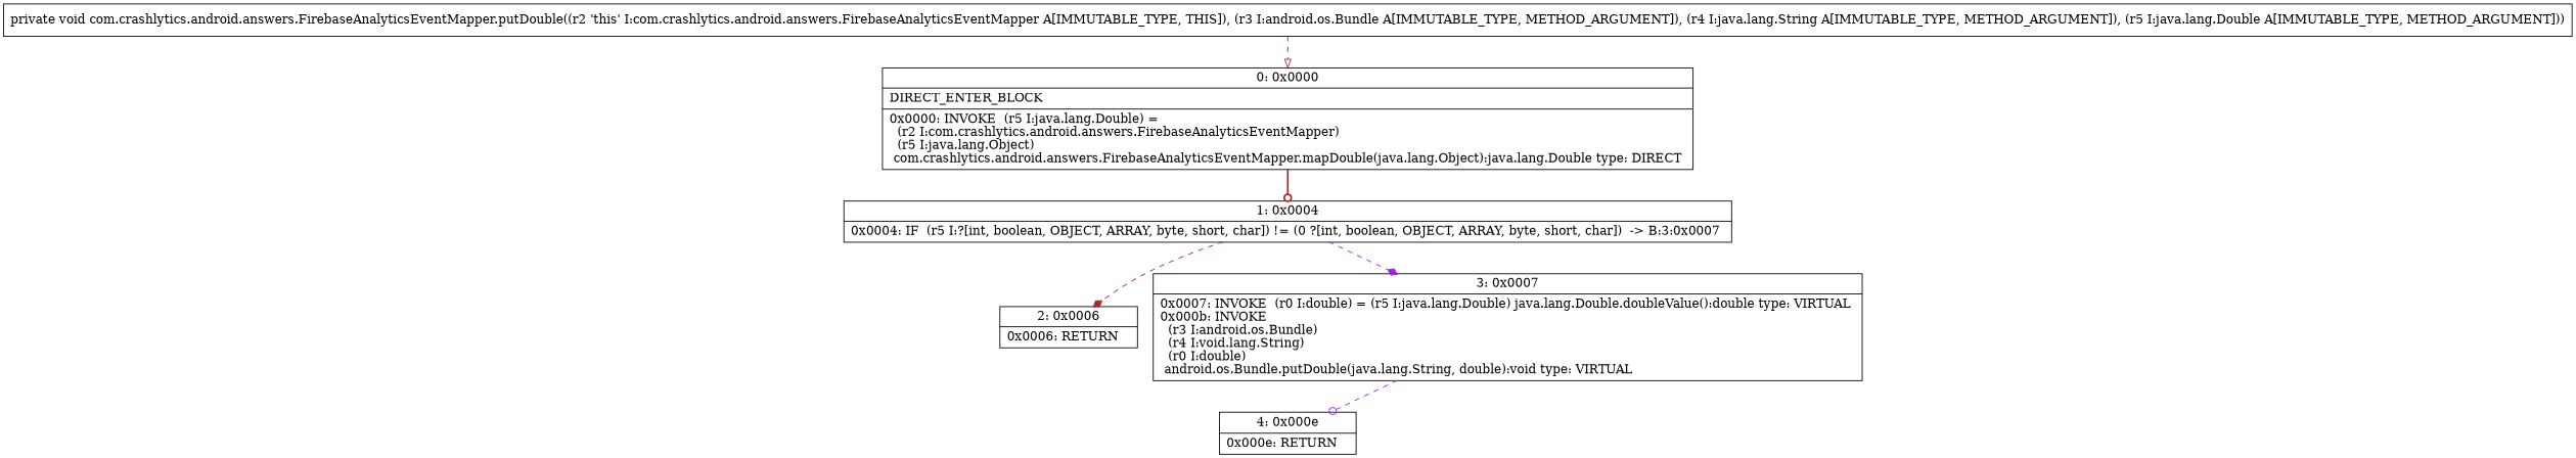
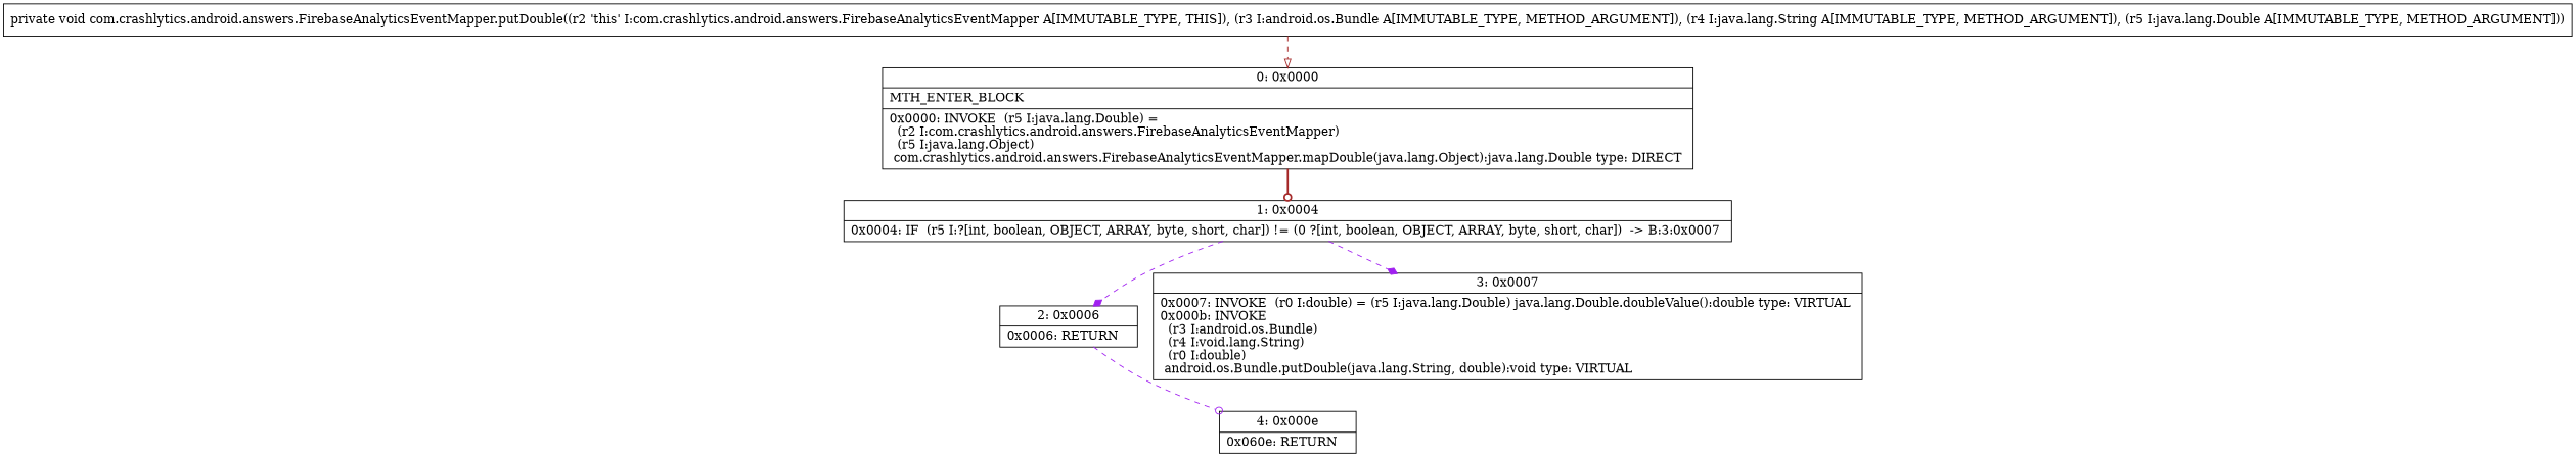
  digraph {
    node [shape=record]
    edge [arrowhead=odot color=brown style=dashed]
-   n1 [label="{0\:\ 0x0000|DIRECT_ENTER_BLOCK\l|0x0000: INVOKE  (r5 I:java.lang.Double) = \l  (r2 I:com.crashlytics.android.answers.FirebaseAnalyticsEventMapper)\l  (r5 I:java.lang.Object)\l com.crashlytics.android.answers.FirebaseAnalyticsEventMapper.mapDouble(java.lang.Object):java.lang.Double type: DIRECT \l}"]
+   n1 [label="{0\:\ 0x0000|MTH_ENTER_BLOCK\l|0x0000: INVOKE  (r5 I:java.lang.Double) = \l  (r2 I:com.crashlytics.android.answers.FirebaseAnalyticsEventMapper)\l  (r5 I:java.lang.Object)\l com.crashlytics.android.answers.FirebaseAnalyticsEventMapper.mapDouble(java.lang.Object):java.lang.Double type: DIRECT \l}"]
    n2 [label="{1\:\ 0x0004|0x0004: IF  (r5 I:?[int, boolean, OBJECT, ARRAY, byte, short, char]) != (0 ?[int, boolean, OBJECT, ARRAY, byte, short, char])  \-\> B:3:0x0007 \l}"]
    n3 [label="{2\:\ 0x0006|0x0006: RETURN   \l}"]
    n4 [label="{3\:\ 0x0007|0x0007: INVOKE  (r0 I:double) = (r5 I:java.lang.Double) java.lang.Double.doubleValue():double type: VIRTUAL \l0x000b: INVOKE  \l  (r3 I:android.os.Bundle)\l  (r4 I:void.lang.String)\l  (r0 I:double)\l android.os.Bundle.putDouble(java.lang.String, double):void type: VIRTUAL \l}"]
-   n5 [label="{4\:\ 0x000e|0x000e: RETURN   \l}"]
+   n5 [label="{4\:\ 0x000e|0x060e: RETURN   \l}"]
    n6 [label="{private void com.crashlytics.android.answers.FirebaseAnalyticsEventMapper.putDouble((r2 'this' I:com.crashlytics.android.answers.FirebaseAnalyticsEventMapper A[IMMUTABLE_TYPE, THIS]), (r3 I:android.os.Bundle A[IMMUTABLE_TYPE, METHOD_ARGUMENT]), (r4 I:java.lang.String A[IMMUTABLE_TYPE, METHOD_ARGUMENT]), (r5 I:java.lang.Double A[IMMUTABLE_TYPE, METHOD_ARGUMENT])) }"]
    n1 -> n2 [style=bold]
-   n2 -> n3 [arrowhead=diamond]
+   n2 -> n3 [arrowhead=diamond color=purple]
    n2 -> n4 [arrowhead=diamond color=purple]
-   n4 -> n5 [color=purple]
+   n3 -> n5 [color=purple]
    n6 -> n1 [arrowhead=onormal]
  }
